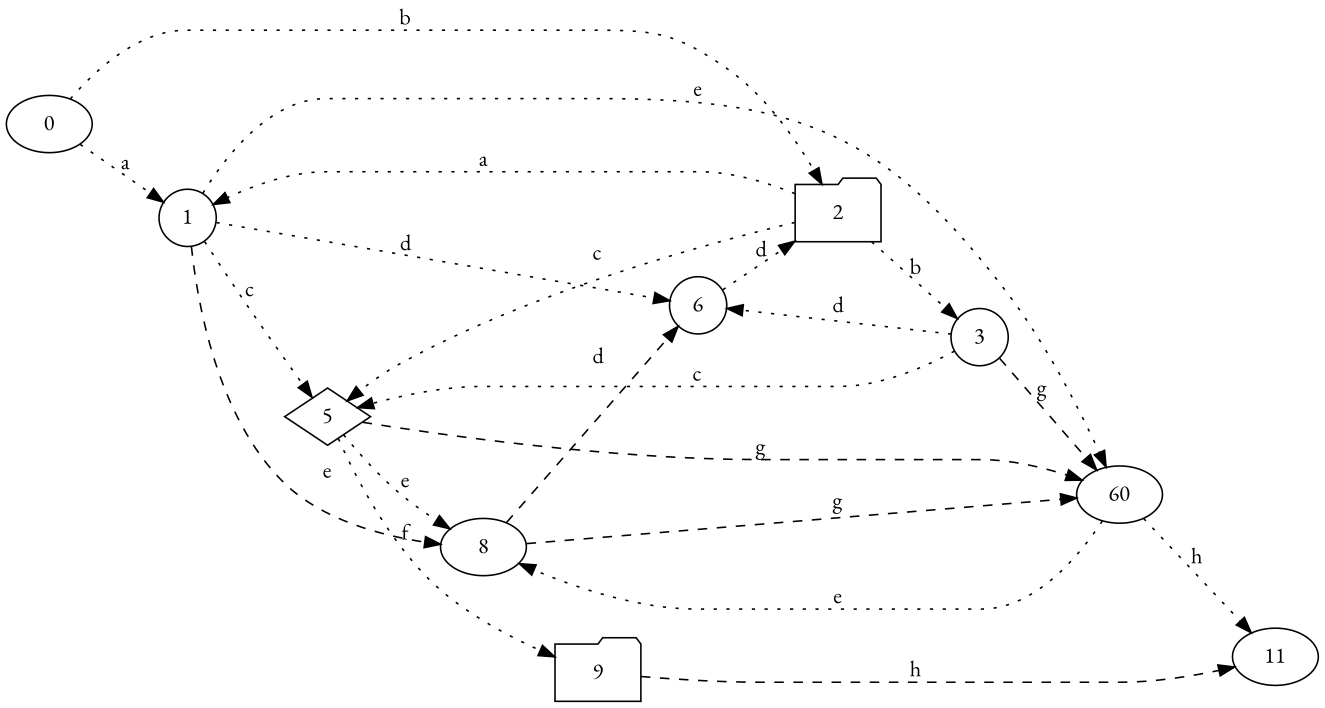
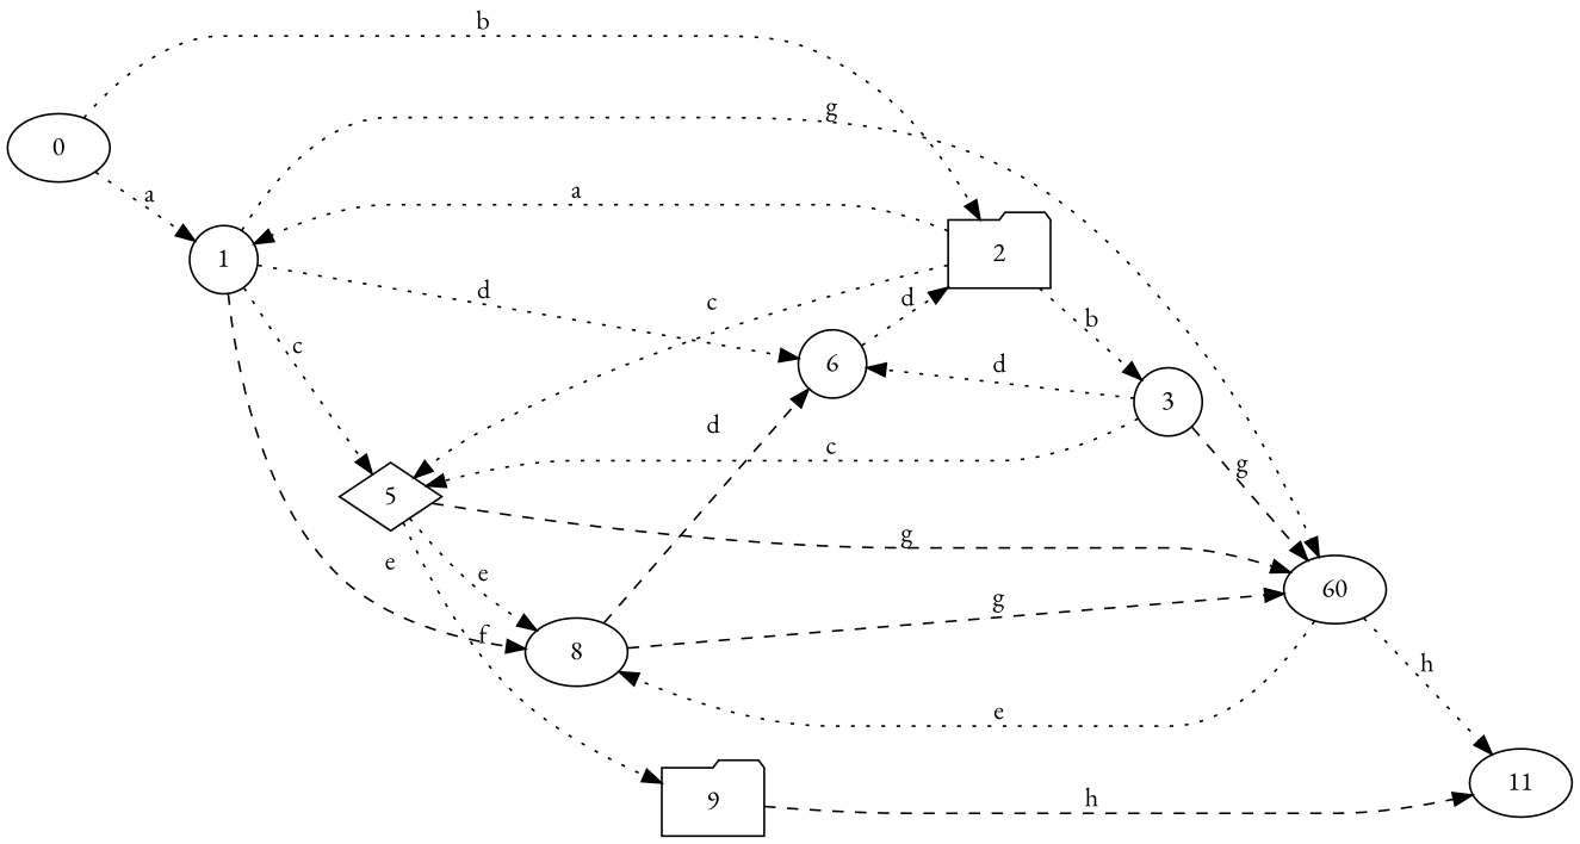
  strict digraph {
    fontname="EB Garamond"
    rankdir=LR
    node [fontname="EB Garamond" shape=ellipse]
    edge [fontname="EB Garamond" style=dotted]
    1 [shape=circle]
    0
    2 [shape=folder]
    5 [shape=diamond]
    6 [shape=circle]
    8
    n7 [label=60]
    3 [shape=circle]
    9 [shape=folder]
    11
    1 -> 5 [label=c]
    1 -> 6 [label=d]
    1 -> 8 [label=e style=dashed]
-   1 -> n7 [label=e]
+   1 -> n7 [label=g]
    0 -> 1 [label=a]
    0 -> 2 [label=b]
    2 -> 1 [label=a]
    2 -> 5 [label=c]
    2 -> 3 [label=b]
    5 -> 8 [label=e]
    5 -> n7 [label=g style=dashed]
    5 -> 9 [label=f]
    6 -> 2 [label=d]
    8 -> 6 [label=d style=dashed]
    8 -> n7 [label=g style=dashed]
    n7 -> 8 [label=e]
    n7 -> 11 [label=h]
    3 -> 5 [label=c]
    3 -> 6 [label=d]
    3 -> n7 [label=g style=dashed]
    9 -> 11 [label=h style=dashed]
  }
